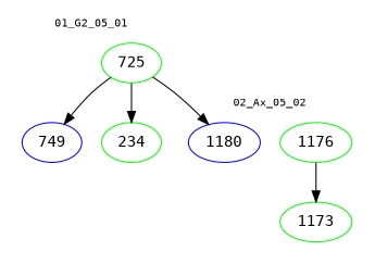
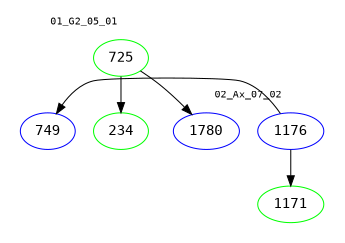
  digraph {
    fontname="DejaVu Sans Mono"
    node [color=green fontname="DejaVu Sans Mono"]
    edge [color=black fontname="DejaVu Sans Mono"]
-   n1 [label=1176]
-   n2 [label=1173]
-   n3 [color=blue label=1180]
+   n1 [color=blue label=1176]
+   n2 [label=1171]
+   n3 [color=blue label=1780]
    n4 [label=725]
    n5 [color=blue label=749]
    n6 [label=234]
    subgraph cluster_1 {
      color=white
      fontsize=10
-     label="02_Ax_05_02"
+     label="02_Ax_07_02"
      n1
      n2
      n3
    }
    subgraph cluster_2 {
      color=white
      fontsize=10
      label="01_G2_05_01"
      n4
      n5
      n6
    }
    n1 -> n2
    n4 -> n3
-   n4 -> n5
+   n1 -> n5
    n4 -> n6
  }
